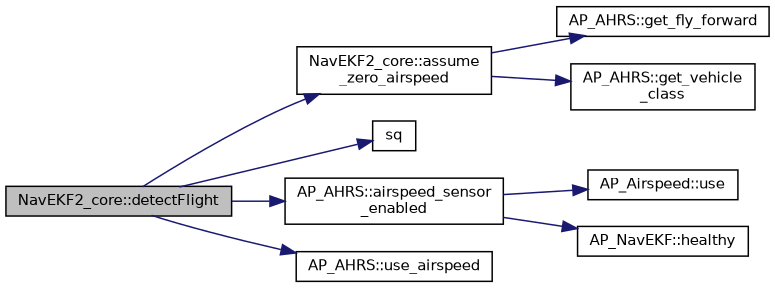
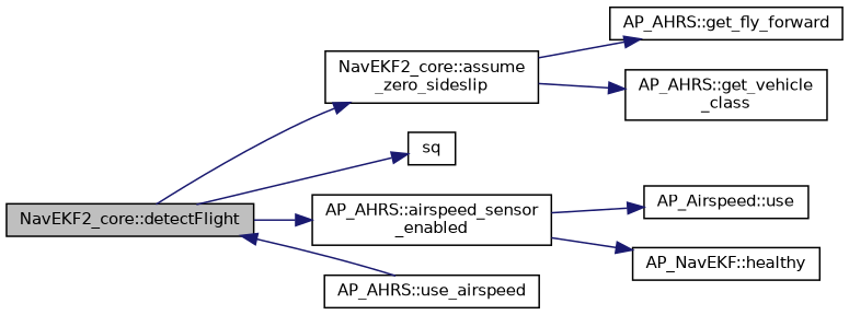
  digraph {
    rankdir=LR
    node [color=black fillcolor=white fontname=Helvetica fontsize=10 shape=record style=filled]
    edge [color=midnightblue fontname=Helvetica fontsize=10 labelfontname=Helvetica labelfontsize=10 style=solid]
    n1 [fillcolor=grey75 fontcolor=black height=0.2 label="NavEKF2_core::detectFlight" width=0.4]
-   n2 [height=0.2 label="NavEKF2_core::assume\l_zero_airspeed" width=0.4]
+   n2 [height=0.2 label="NavEKF2_core::assume\l_zero_sideslip" width=0.4]
    n3 [height=0.2 label=sq width=0.4]
    n4 [height=0.2 label="AP_AHRS::airspeed_sensor\l_enabled" width=0.4]
    n5 [height=0.2 label="AP_AHRS::use_airspeed" width=0.4]
    n6 [height=0.2 label="AP_AHRS::get_fly_forward" width=0.4]
    n7 [height=0.2 label="AP_AHRS::get_vehicle\l_class" width=0.4]
    n8 [height=0.2 label="AP_Airspeed::use" width=0.4]
    n9 [height=0.2 label="AP_NavEKF::healthy" width=0.4]
    n1 -> n2
    n1 -> n3
    n1 -> n4
-   n1 -> n5
+   n5 -> n1
    n2 -> n6
    n2 -> n7
    n4 -> n8
    n4 -> n9
  }
